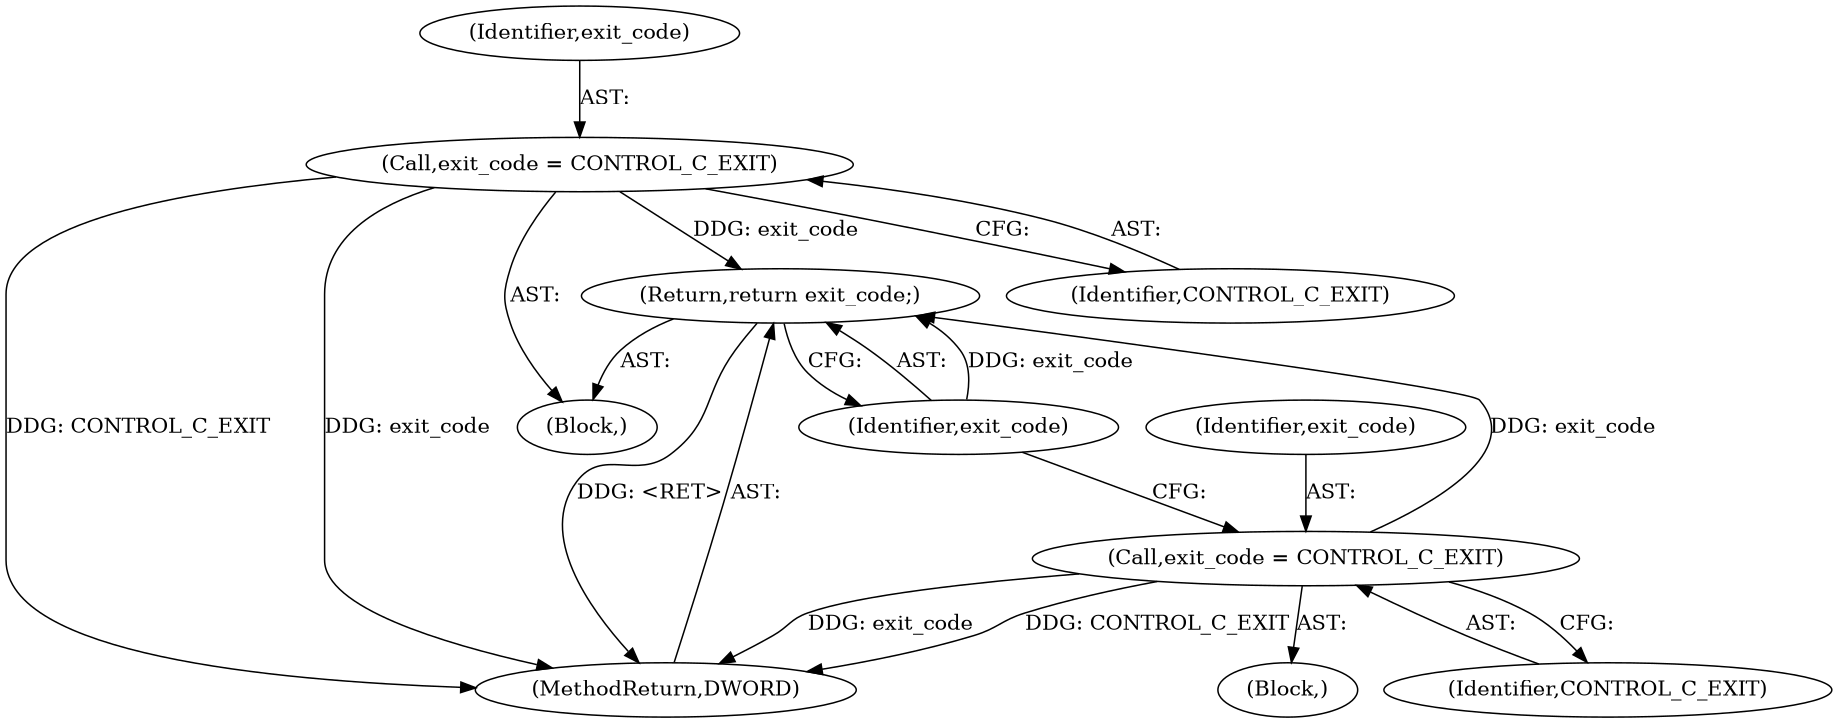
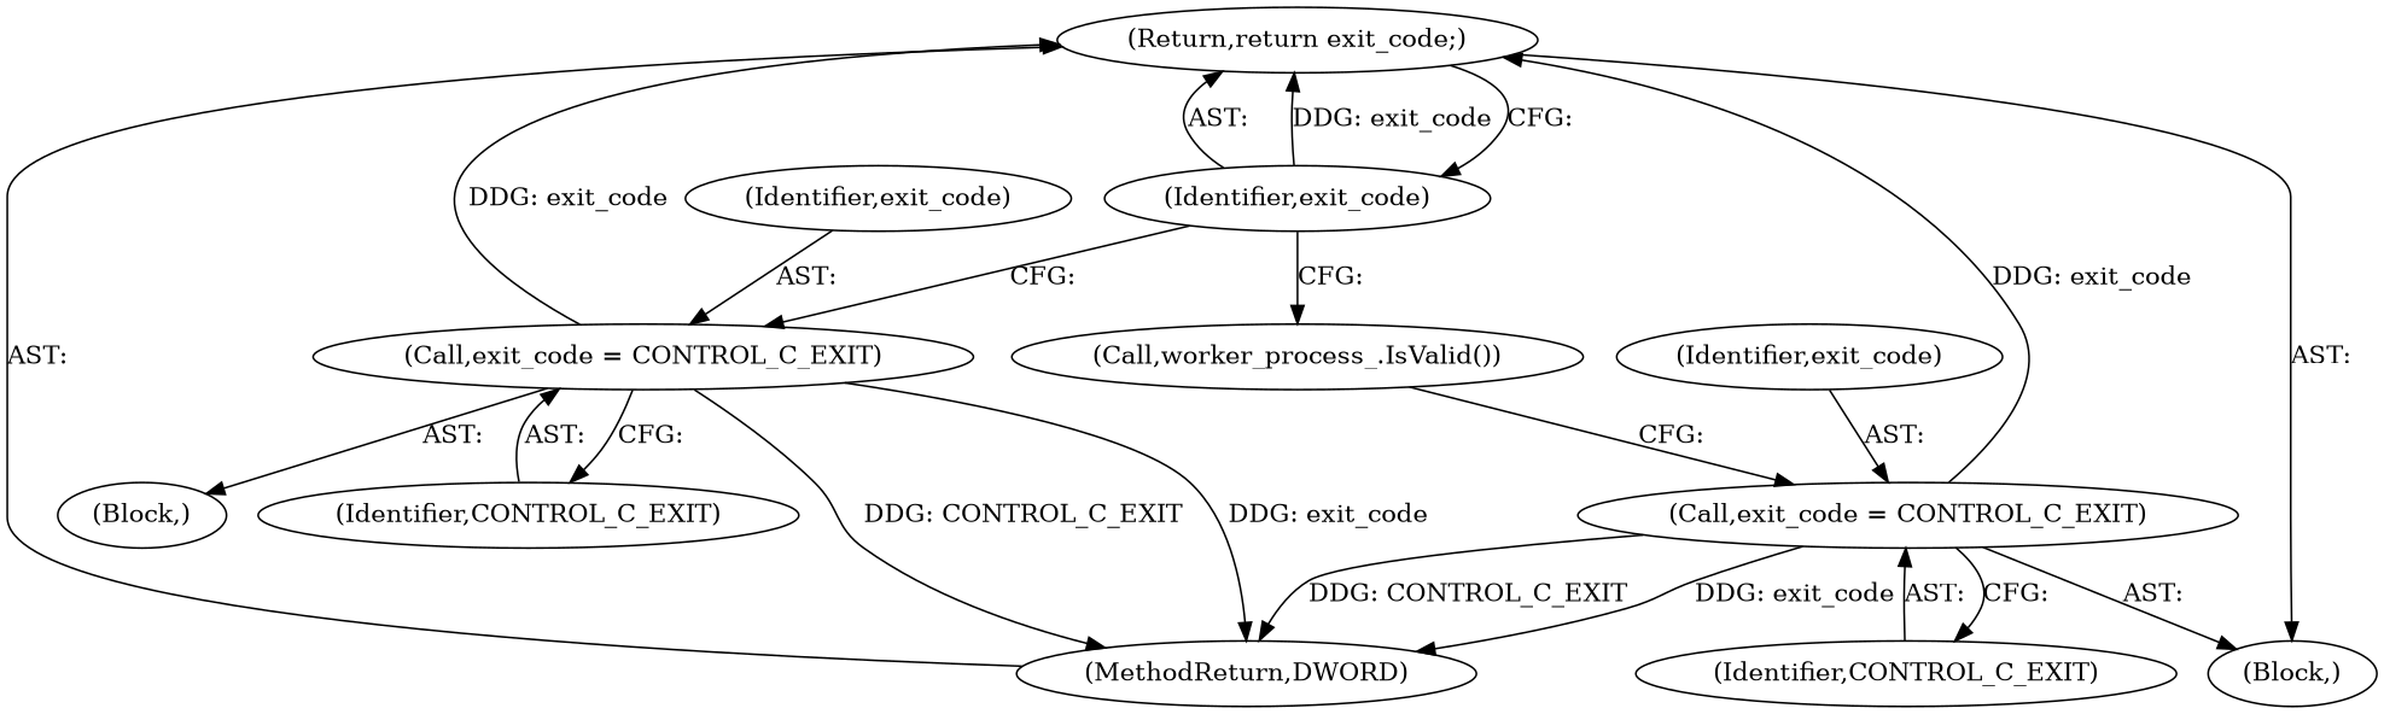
  digraph {
    n1 [label="(Return,return exit_code;)"]
    n2 [label="(Identifier,exit_code)"]
    n3 [label="(MethodReturn,DWORD)"]
    n4 [label="(Block,)"]
    n5 [label="(Call,exit_code = CONTROL_C_EXIT)"]
+   n6 [label="(Call,worker_process_.IsValid())"]
    n7 [label="(Block,)"]
    n8 [label="(Identifier,CONTROL_C_EXIT)"]
    n9 [label="(Call,exit_code = CONTROL_C_EXIT)"]
    n10 [label="(Identifier,CONTROL_C_EXIT)"]
    n11 [label="(Identifier,exit_code)"]
    n12 [label="(Identifier,exit_code)"]
    n1 -> n2 [label="CFG: "]
-   n1 -> n3 [label="DDG: <RET>"]
    n1 -> n4 [label="AST: "]
    n2 -> n1 [label="AST: "]
    n2 -> n1 [label="DDG: exit_code"]
    n2 -> n5 [label="CFG: "]
+   n2 -> n6 [label="CFG: "]
    n3 -> n1 [label="AST: "]
    n5 -> n1 [label="DDG: exit_code"]
    n5 -> n3 [label="DDG: exit_code"]
    n5 -> n3 [label="DDG: CONTROL_C_EXIT"]
    n5 -> n7 [label="AST: "]
    n5 -> n8 [label="CFG: "]
+   n6 -> n9 [label="CFG: "]
    n8 -> n5 [label="AST: "]
    n9 -> n1 [label="DDG: exit_code"]
    n9 -> n3 [label="DDG: CONTROL_C_EXIT"]
    n9 -> n3 [label="DDG: exit_code"]
    n9 -> n4 [label="AST: "]
    n9 -> n10 [label="CFG: "]
    n10 -> n9 [label="AST: "]
    n11 -> n5 [label="AST: "]
    n12 -> n9 [label="AST: "]
  }
